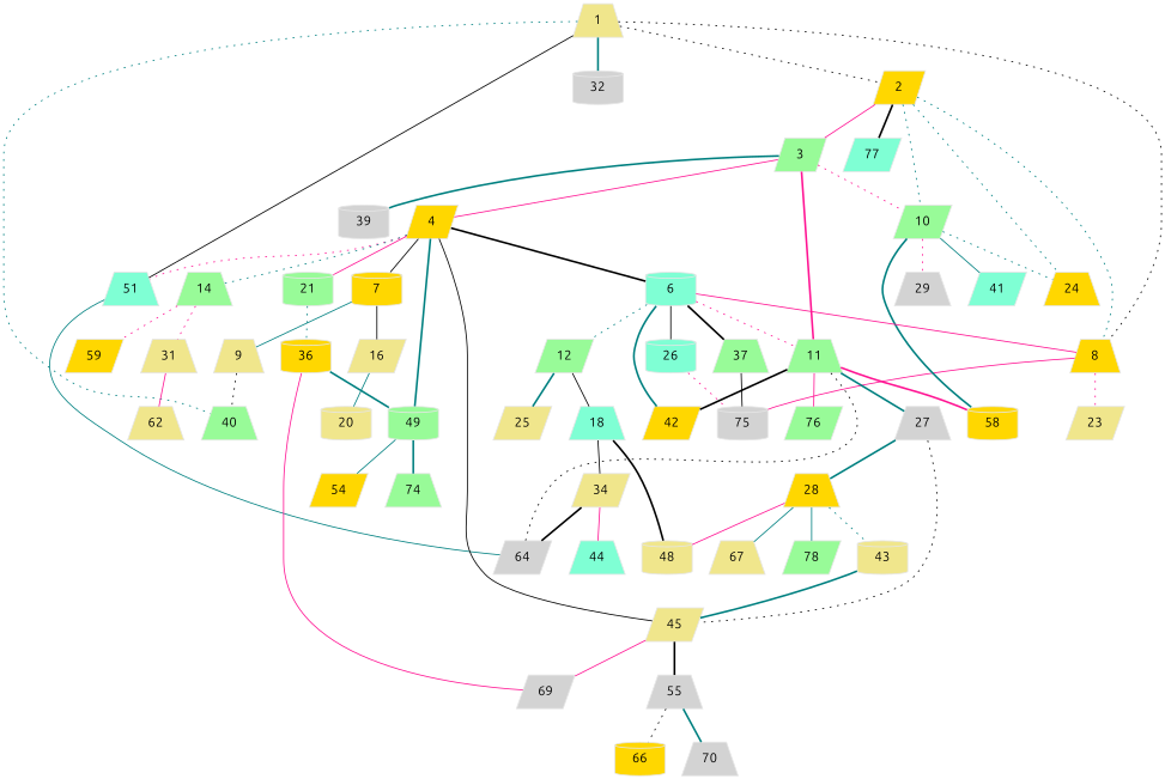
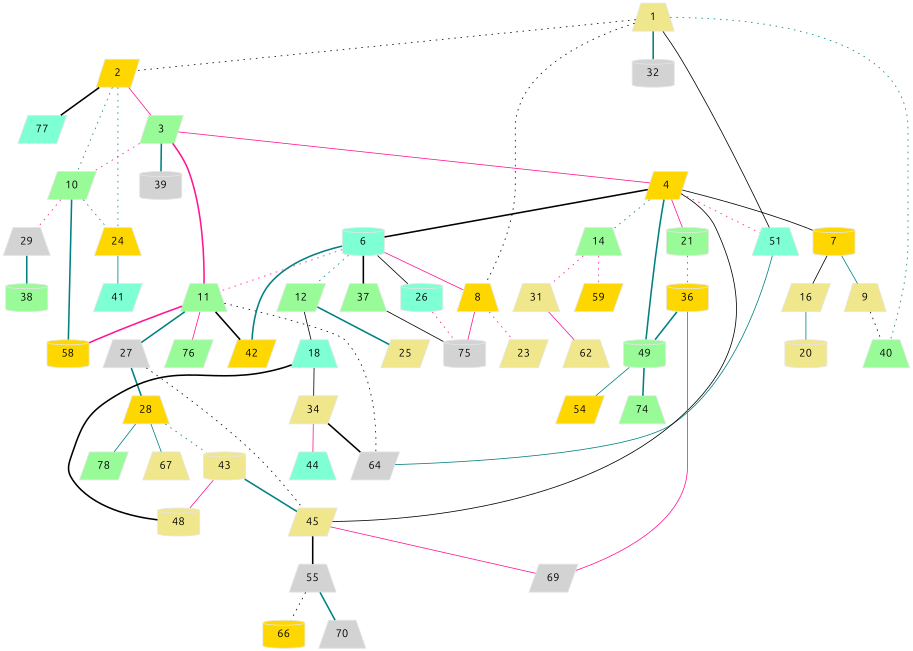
  graph {
    fontname=Ubuntu
    node [color=gray90 fillcolor=khaki fontname=Ubuntu shape=trapezium style=filled]
    edge [color=teal fontname=Ubuntu style=solid]
    1 [super="+33"]
    2 [fillcolor=gold shape=parallelogram super="+17"]
    8 [fillcolor=gold super="+57"]
    32 [fillcolor=lightgrey shape=cylinder]
    40 [fillcolor=palegreen super="+71"]
    51 [fillcolor=aquamarine super="+63"]
    3 [fillcolor=palegreen shape=parallelogram super="+30"]
    10 [fillcolor=palegreen shape=parallelogram super="+22"]
    24 [fillcolor=gold super="+61"]
    77 [fillcolor=aquamarine shape=parallelogram]
    23 [shape=parallelogram]
    75 [fillcolor=lightgrey shape=cylinder]
    64 [fillcolor=lightgrey shape=parallelogram]
    4 [fillcolor=gold shape=parallelogram super="+5"]
    11 [fillcolor=palegreen super="+72"]
    39 [fillcolor=lightgrey shape=cylinder]
    29 [fillcolor=lightgrey super="+46"]
    41 [fillcolor=aquamarine shape=parallelogram]
    58 [fillcolor=gold shape=cylinder]
    6 [fillcolor=aquamarine shape=cylinder super="+19"]
    7 [fillcolor=gold shape=cylinder super="+52"]
    14 [fillcolor=palegreen super="+15"]
    21 [fillcolor=palegreen shape=cylinder]
    45 [shape=parallelogram super="+47"]
    49 [fillcolor=palegreen shape=cylinder]
    42 [fillcolor=gold shape=parallelogram super="+65"]
    27 [fillcolor=lightgrey super="+73"]
    76 [fillcolor=palegreen shape=parallelogram]
    12 [fillcolor=palegreen shape=parallelogram super="+13"]
    26 [fillcolor=aquamarine shape=cylinder super="+35"]
    37 [fillcolor=palegreen]
    9
    16 [shape=parallelogram]
    31 [super="+60"]
    59 [fillcolor=gold shape=parallelogram]
    36 [fillcolor=gold shape=cylinder super="+56"]
    69 [fillcolor=lightgrey shape=parallelogram]
    55 [fillcolor=lightgrey super="+68"]
    54 [fillcolor=gold shape=parallelogram]
    74 [fillcolor=palegreen]
    18 [fillcolor=aquamarine]
    25 [shape=parallelogram]
    20 [shape=cylinder]
    28 [fillcolor=gold super="+50"]
+   38 [fillcolor=palegreen shape=cylinder]
    34 [shape=parallelogram super="+53"]
    48 [shape=cylinder]
    62
    44 [fillcolor=aquamarine]
    43 [shape=cylinder]
    67
    78 [fillcolor=palegreen shape=parallelogram]
    66 [fillcolor=gold shape=cylinder]
    70 [fillcolor=lightgrey]
    1 -- 2 [color=black style=dotted]
    1 -- 8 [color=black style=dotted]
    1 -- 32 [style=bold]
    1 -- 40 [style=dotted]
    1 -- 51 [color=black]
-   2 -- 8 [style=dotted]
    2 -- 3 [color=deeppink]
    2 -- 10 [style=dotted]
    2 -- 24 [style=dotted]
    2 -- 77 [color=black style=bold]
    8 -- 23 [color=deeppink style=dotted]
    8 -- 75 [color=deeppink]
    51 -- 64
    3 -- 10 [color=deeppink style=dotted]
    3 -- 4 [color=deeppink]
    3 -- 11 [color=deeppink style=bold]
    3 -- 39 [style=bold]
    10 -- 24 [style=dotted]
    10 -- 29 [color=deeppink style=dotted weight=2]
-   10 -- 41
+   24 -- 41
    10 -- 58 [style=bold weight=2]
    4 -- 51 [color=deeppink style=dotted]
    4 -- 6 [color=black style=bold]
    4 -- 7 [color=black]
    4 -- 14 [style=dotted]
    4 -- 21 [color=deeppink]
    4 -- 45 [color=black]
    4 -- 49 [style=bold]
    11 -- 64 [color=black style=dotted]
    11 -- 58 [color=deeppink style=bold]
    11 -- 42 [color=black style=bold]
    11 -- 27 [style=bold]
    11 -- 76 [color=deeppink]
+   29 -- 38 [style=bold]
    6 -- 8 [color=deeppink]
    6 -- 11 [color=deeppink style=dotted]
    6 -- 42 [style=bold]
    6 -- 12 [style=dotted]
    6 -- 26 [color=black]
    6 -- 37 [color=black style=bold]
    7 -- 9
    7 -- 16 [color=black]
    14 -- 31 [color=deeppink style=dotted]
    14 -- 59 [color=deeppink style=dotted]
    21 -- 36 [style=dotted]
    45 -- 69 [color=deeppink]
    45 -- 55 [color=black style=bold]
    49 -- 54
    49 -- 74 [style=bold]
    27 -- 45 [color=black style=dotted]
    27 -- 28 [style=bold]
    12 -- 18 [color=black]
    12 -- 25 [style=bold]
    26 -- 75 [color=deeppink style=dotted]
    37 -- 75 [color=black]
    9 -- 40 [color=black style=dotted]
    16 -- 20
    31 -- 62 [color=deeppink]
    36 -- 49 [style=bold]
    36 -- 69 [color=deeppink]
    55 -- 66 [color=black style=dotted]
    55 -- 70 [style=bold]
    18 -- 34 [color=black]
    18 -- 48 [color=black style=bold]
-   28 -- 48 [color=deeppink]
+   43 -- 48 [color=deeppink]
    28 -- 43 [style=dotted]
    28 -- 67
    28 -- 78
    34 -- 64 [color=black style=bold]
    34 -- 44 [color=deeppink]
    43 -- 45 [style=bold]
  }
